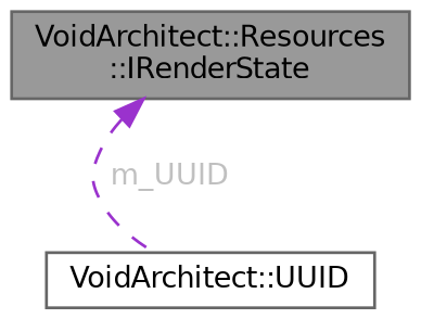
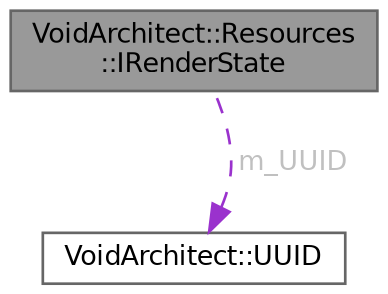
  digraph {
    node [color=gray40 fontname=Helvetica fontsize=10 shape=box style=filled]
    n1 [fillcolor=grey60 fontcolor=black height=0.2 label="VoidArchitect::Resources\l::IRenderState" width=0.4]
    n2 [fillcolor=white height=0.2 label="VoidArchitect::UUID" width=0.4]
-   n1 -> n2 [color=darkorchid3 dir=back fontcolor=grey fontname=Helvetica fontsize=10 label=<<TABLE CELLBORDER="0" BORDER="0"><TR><TD VALIGN="top" ALIGN="LEFT" CELLPADDING="1" CELLSPACING="0">m_UUID</TD></TR> </TABLE>> labelfontname=Helvetica labelfontsize=10 style=dashed]
+   n2 -> n1 [color=darkorchid3 dir=back fontcolor=grey fontname=Helvetica fontsize=10 label=<<TABLE CELLBORDER="0" BORDER="0"><TR><TD VALIGN="top" ALIGN="LEFT" CELLPADDING="1" CELLSPACING="0">m_UUID</TD></TR> </TABLE>> labelfontname=Helvetica labelfontsize=10 style=dashed]
  }
